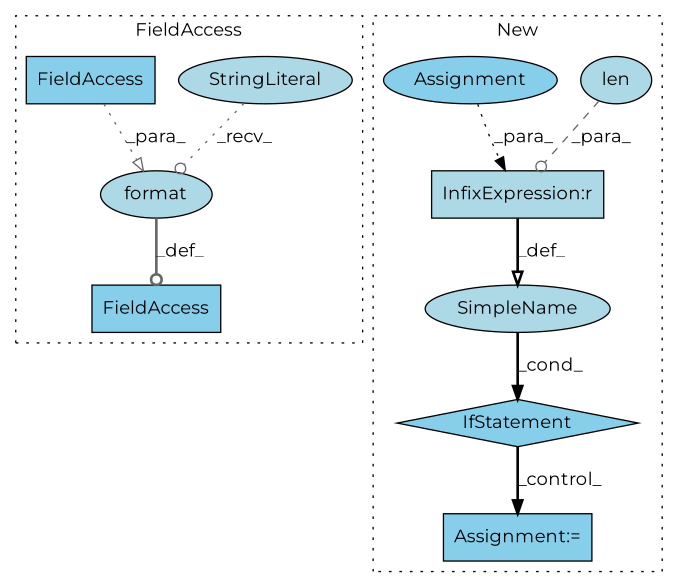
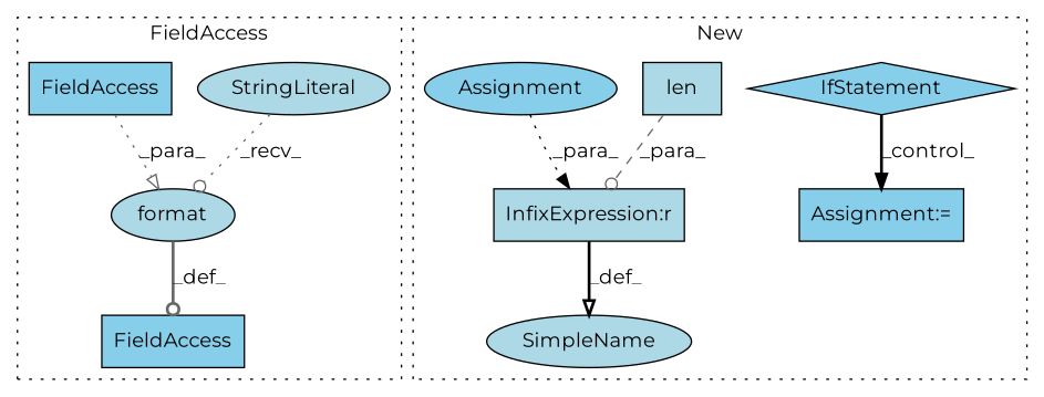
  digraph {
    fontname=Montserrat
    node [a=32 fillcolor=lightblue fontname=Montserrat l=6 shape=box style=filled]
    edge [arrowhead=odot color=gray40 fontname=Montserrat style=bold]
    n1 [l="7,1" label=format s="2411,2427" shape=ellipse]
    n2 [a=45 label=StringLiteral s=2404 shape=ellipse]
    n3 [a=22 fillcolor=skyblue l=9 label=FieldAccess s=2418]
    n4 [a=22 fillcolor=skyblue label=FieldAccess s=2327]
-   n5 [l="4,1" label=len s="8262,8277" shape=ellipse]
+   n5 [l="4,1" label=len s="8262,8277"]
    n6 [a=27 l=4 label="InfixExpression:r" s=8278]
    n7 [a=25 fillcolor=skyblue l="4,2" label=IfStatement s="8258,8283" shape=diamond]
    n8 [a=34 fillcolor=skyblue l=1 label=Assignment s=8282 shape=ellipse]
    n9 [a=7 fillcolor=skyblue l=1 label="Assignment:=" s=8507]
    n10 [a=42 label=SimpleName shape=ellipse l=""]
    subgraph cluster_1 {
      label=FieldAccess
      style=dotted
      n1
      n2
      n3
      n4
    }
    subgraph cluster_2 {
      label=New
      style=dotted
      n5
      n6
      n7
      n8
      n9
      n10
    }
    n1 -> n4 [label=_def_]
    n2 -> n1 [label=_recv_ style=dotted]
    n3 -> n1 [arrowhead=onormal label=_para_ style=dotted]
    n5 -> n6 [label=_para_ style=dashed]
    n6 -> n10 [arrowhead=onormal color=black label=_def_]
    n7 -> n9 [arrowhead=normal color=black label=_control_]
    n8 -> n6 [arrowhead=normal color=black label=_para_ style=dotted]
-   n10 -> n7 [arrowhead=normal color=black label=_cond_]
  }
